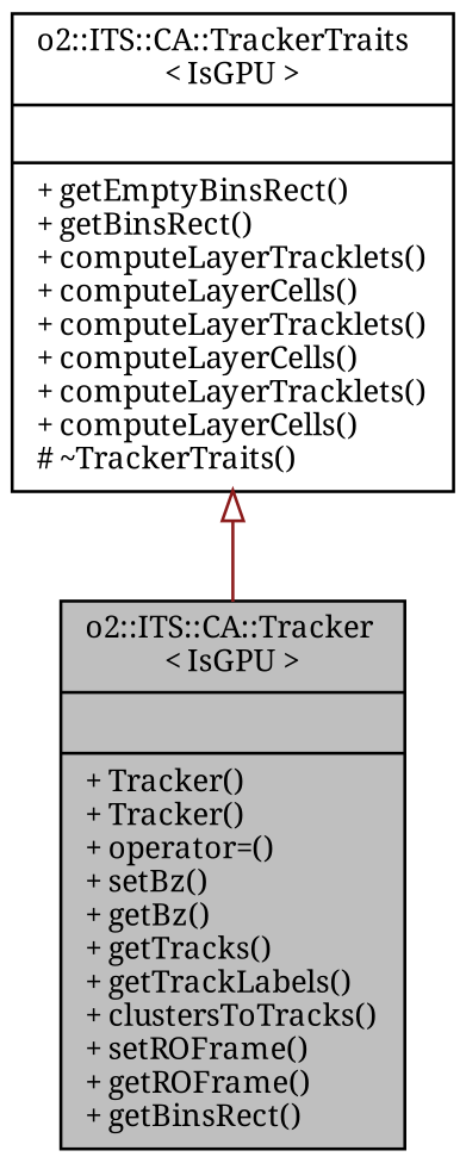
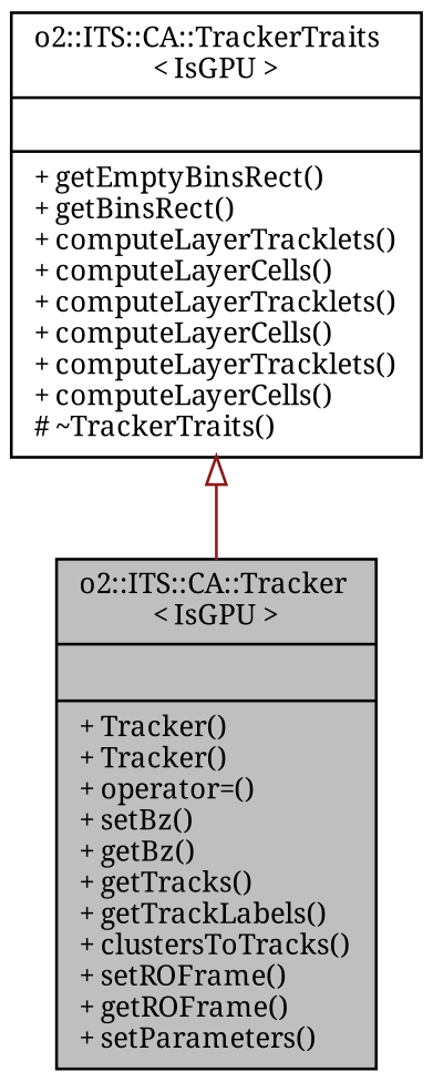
  digraph {
    fontname="Noto Serif"
    node [color=black fontname="Noto Serif" fontsize=10 shape=record]
-   n1 [fillcolor=grey75 fontcolor=black height=0.2 label="{o2::ITS::CA::Tracker\l\< IsGPU \>\n||+ Tracker()\l+ Tracker()\l+ operator=()\l+ setBz()\l+ getBz()\l+ getTracks()\l+ getTrackLabels()\l+ clustersToTracks()\l+ setROFrame()\l+ getROFrame()\l+ getBinsRect()\l}" style=filled width=0.4]
+   n1 [fillcolor=grey75 fontcolor=black height=0.2 label="{o2::ITS::CA::Tracker\l\< IsGPU \>\n||+ Tracker()\l+ Tracker()\l+ operator=()\l+ setBz()\l+ getBz()\l+ getTracks()\l+ getTrackLabels()\l+ clustersToTracks()\l+ setROFrame()\l+ getROFrame()\l+ setParameters()\l}" style=filled width=0.4]
    n2 [height=0.2 label="{o2::ITS::CA::TrackerTraits\l\< IsGPU \>\n||+ getEmptyBinsRect()\l+ getBinsRect()\l+ computeLayerTracklets()\l+ computeLayerCells()\l+ computeLayerTracklets()\l+ computeLayerCells()\l+ computeLayerTracklets()\l+ computeLayerCells()\l# ~TrackerTraits()\l}" width=0.4]
    n2 -> n1 [arrowtail=onormal color=firebrick4 dir=back fontname="Noto Serif" fontsize=10 labelfontname=Helvetica labelfontsize=10 style=solid]
  }
